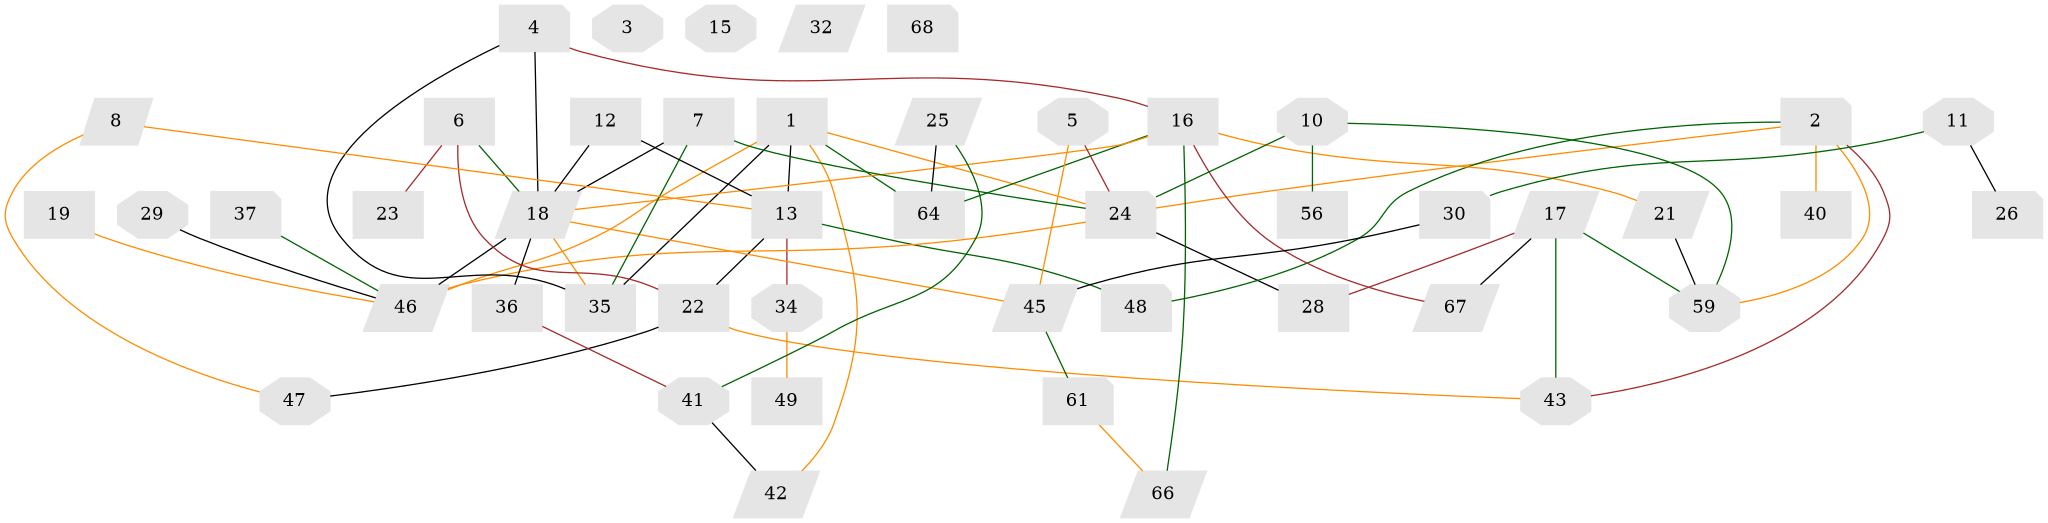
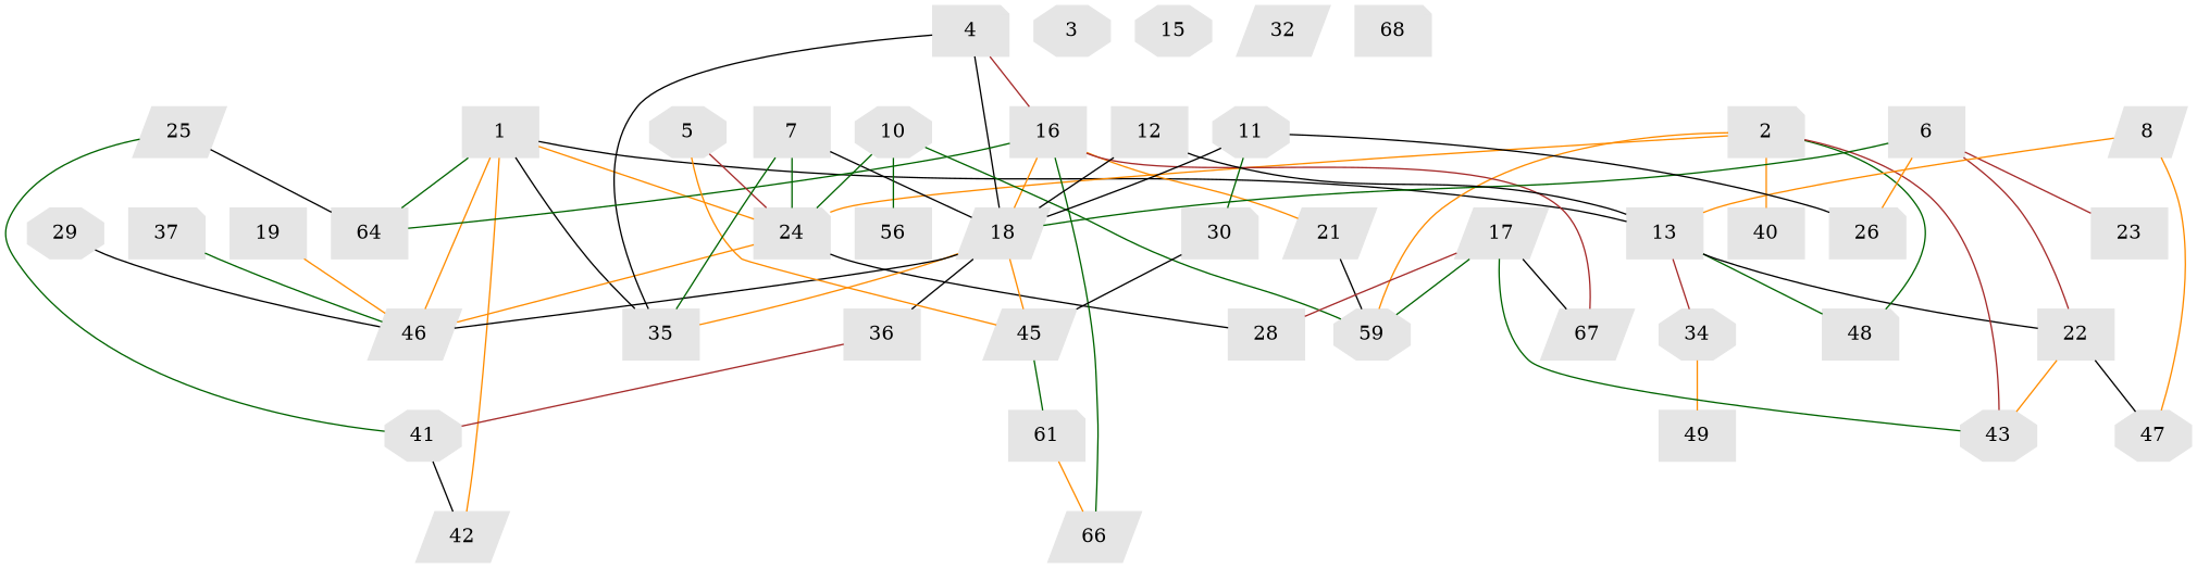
  graph {
    node [color=gray90 shape=box style=filled]
    edge [color=black]
    1 [super="+20"]
    13 [super="+50"]
    24 [shape=note super="+33"]
    35
    42 [shape=parallelogram]
    46 [shape=parallelogram super="+55"]
    64
    48 [shape=note]
    22 [super="+31"]
    34 [shape=octagon]
    28
    2 [shape=note super="+9"]
    40
    43 [shape=octagon super="+53"]
    59 [shape=octagon super="+62"]
    3 [shape=octagon]
    4 [shape=note super="+51"]
    16 [super="+38"]
    18 [shape=parallelogram super="+58"]
    21 [shape=parallelogram]
    66 [shape=parallelogram]
    67 [shape=parallelogram]
    45 [shape=parallelogram super="+57"]
    36
    5 [shape=octagon]
    61 [shape=note]
    6 [super="+65"]
    23
    26 [shape=note]
    47 [shape=octagon]
    7 [super="+52"]
    8 [shape=parallelogram super="+27"]
    10 [shape=octagon super="+14"]
    56
    11 [shape=octagon super="+54"]
    30 [shape=note]
    12
    15 [shape=octagon]
    17 [shape=parallelogram]
    41 [shape=octagon super="+60"]
    19
    25 [shape=parallelogram super="+63"]
    29 [shape=octagon super="+44"]
    32 [shape=parallelogram super="+39"]
    49
    37 [shape=note]
    68 [shape=note]
    1 -- 13
    1 -- 24 [color=darkorange]
    1 -- 35
    1 -- 42 [color=darkorange]
    1 -- 46 [color=darkorange weight=2]
    1 -- 64 [color=darkgreen]
    13 -- 48 [color=darkgreen]
    13 -- 22 [weight=2]
    13 -- 34 [color=brown]
    24 -- 46 [color=darkorange]
    24 -- 28
    22 -- 43 [color=darkorange]
    22 -- 47
    34 -- 49 [color=darkorange]
    2 -- 24 [color=darkorange]
    2 -- 48 [color=darkgreen]
    2 -- 40 [color=darkorange]
    2 -- 43 [color=brown]
    2 -- 59 [color=darkorange]
    4 -- 35
    4 -- 16 [color=brown]
    4 -- 18
    16 -- 64 [color=darkgreen]
    16 -- 18 [color=darkorange]
    16 -- 21 [color=darkorange]
    16 -- 66 [color=darkgreen]
    16 -- 67 [color=brown]
    18 -- 35 [color=darkorange]
    18 -- 46
    18 -- 45 [color=darkorange]
    18 -- 36
    21 -- 59
    45 -- 61 [color=darkgreen]
    36 -- 41 [color=brown]
    5 -- 24 [color=brown]
    5 -- 45 [color=darkorange]
    61 -- 66 [color=darkorange]
    6 -- 22 [color=brown]
    6 -- 18 [color=darkgreen]
    6 -- 23 [color=brown]
+   6 -- 26 [color=darkorange]
    7 -- 24 [color=darkgreen weight=2]
    7 -- 35 [color=darkgreen]
    7 -- 18
    8 -- 13 [color=darkorange]
    8 -- 47 [color=darkorange]
    10 -- 24 [color=darkgreen]
    10 -- 59 [color=darkgreen]
    10 -- 56 [color=darkgreen]
+   11 -- 18 [weight=2]
    11 -- 26
    11 -- 30 [color=darkgreen]
    30 -- 45
    12 -- 13
    12 -- 18
    17 -- 28 [color=brown]
    17 -- 43 [color=darkgreen]
    17 -- 59 [color=darkgreen]
    17 -- 67
    41 -- 42
    19 -- 46 [color=darkorange]
    25 -- 64
    25 -- 41 [color=darkgreen]
    29 -- 46
    37 -- 46 [color=darkgreen]
  }
